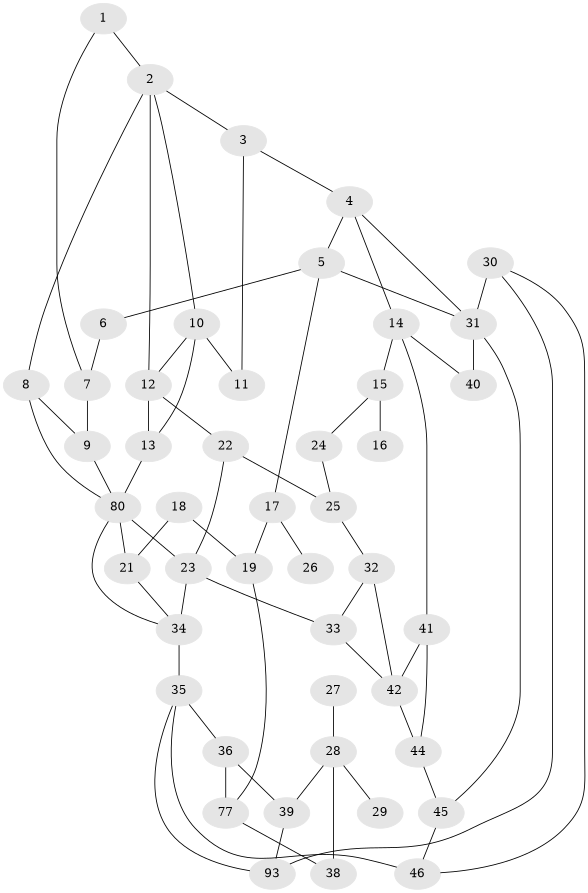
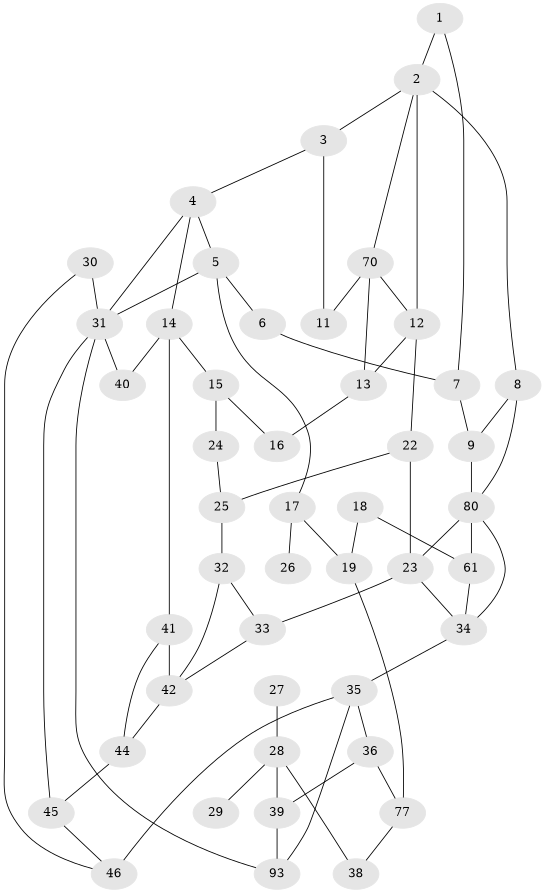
  graph {
    node [color=gray90 style=filled]
    edge [weight=1.0]
    1
    2
    7
    3
    8
-   10
+   10 [label=70]
    12
    9
    4
    11
    n11 [label=80]
    13
    22
    5
    14
    31
    6
    17
    40
    15
    41
    19
    26
    45
    18
-   21
+   21 [label=61]
    23
    34
    16
    25
    24
    42
    44
    n34 [label=77]
    38
    33
    35
    32
    27
    28
    29
    39
    n43 [label=93]
    30
    46
    36
    1 -- 2
    1 -- 7
    2 -- 3
    2 -- 8
    2 -- 10
    2 -- 12
    7 -- 9
    3 -- 4
    3 -- 11
    8 -- 9
    8 -- n11
    10 -- 12
    10 -- 11 [weight=2.0]
    10 -- 13 [weight=2.0]
    12 -- 13
    12 -- 22
    9 -- n11
    4 -- 5
    4 -- 14
    4 -- 31
    n11 -- 21
    n11 -- 23 [weight=2.0]
    n11 -- 34
-   13 -- n11 [weight=2.0]
+   13 -- 16 [weight=2.0]
    22 -- 23
    22 -- 25
    5 -- 31
    5 -- 6
    5 -- 17
    14 -- 40
    14 -- 15 [weight=2.0]
    14 -- 41 [weight=2.0]
    31 -- 40 [weight=2.0]
    31 -- 45
    6 -- 7
    17 -- 19
    17 -- 26 [weight=2.0]
    15 -- 16 [weight=2.0]
    15 -- 24 [weight=2.0]
    41 -- 42 [weight=2.0]
    41 -- 44
    19 -- n34
    45 -- 46
    18 -- 19
    18 -- 21
    21 -- 34
    23 -- 34
    23 -- 33
    34 -- 35 [weight=2.0]
    25 -- 32
    24 -- 25
    42 -- 44 [weight=2.0]
    44 -- 45
    n34 -- 38
    33 -- 42
    35 -- n43
    35 -- 46 [weight=2.0]
    35 -- 36
    32 -- 42
    32 -- 33
    27 -- 28 [weight=2.0]
    28 -- 38 [weight=2.0]
    28 -- 29
    28 -- 39
    39 -- n43
    30 -- 31 [weight=2.0]
-   30 -- n43
+   31 -- n43
    30 -- 46
    36 -- n34
    36 -- 39
  }
